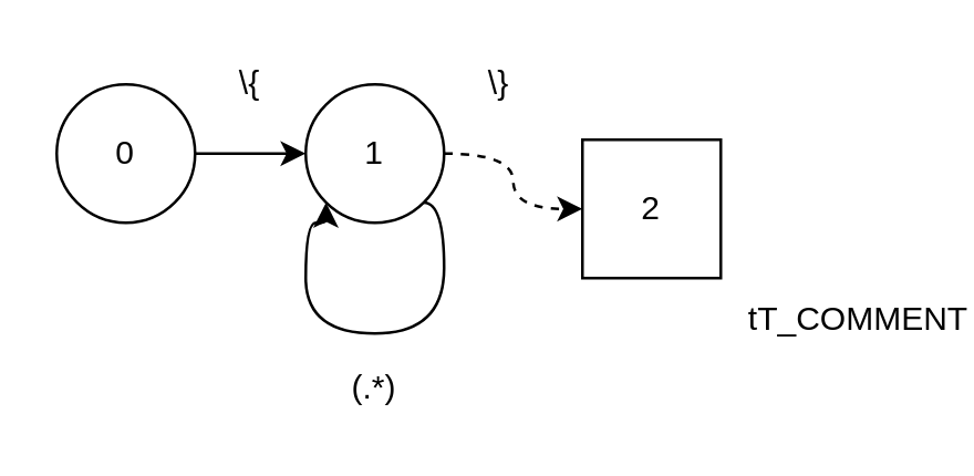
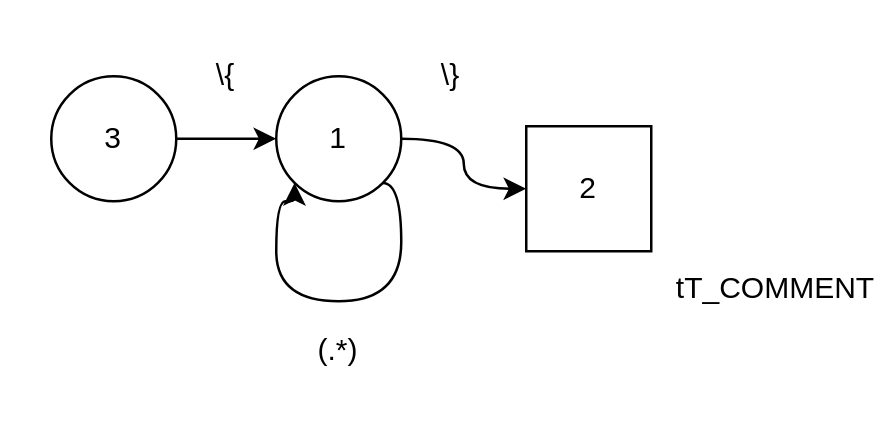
  <mxCell id="0" />
  <mxCell id="1" parent="0" />
  <mxCell id="2" style="edgeStyle=orthogonalEdgeStyle;orthogonalLoop=1;jettySize=auto;html=1;entryX=0;entryY=0.5;entryDx=0;entryDy=0;curved=1;" edge="1" parent="1" source="3" target="5"><mxGeometry relative="1" as="geometry" /></mxCell>
- <mxCell id="3" value="0" style="ellipse;whiteSpace=wrap;html=1;aspect=fixed;" vertex="1" parent="1"><mxGeometry x="20" y="30" width="50" height="50" as="geometry" /></mxCell>
- <mxCell id="4" style="edgeStyle=orthogonalEdgeStyle;orthogonalLoop=1;jettySize=auto;html=1;entryX=0;entryY=0.5;entryDx=0;entryDy=0;curved=1;dashed=1;" edge="1" parent="1" source="5" target="6"><mxGeometry relative="1" as="geometry" /></mxCell>
+ <mxCell id="3" value="3" style="ellipse;whiteSpace=wrap;html=1;aspect=fixed;" vertex="1" parent="1"><mxGeometry x="20" y="30" width="50" height="50" as="geometry" /></mxCell>
+ <mxCell id="4" style="edgeStyle=orthogonalEdgeStyle;orthogonalLoop=1;jettySize=auto;html=1;entryX=0;entryY=0.5;entryDx=0;entryDy=0;curved=1;" edge="1" parent="1" source="5" target="6"><mxGeometry relative="1" as="geometry" /></mxCell>
  <mxCell id="5" value="1" style="ellipse;whiteSpace=wrap;html=1;aspect=fixed;" vertex="1" parent="1"><mxGeometry x="110" y="30" width="50" height="50" as="geometry" /></mxCell>
  <mxCell id="6" value="2" style="whiteSpace=wrap;html=1;aspect=fixed;" vertex="1" parent="1"><mxGeometry x="210" y="50" width="50" height="50" as="geometry" /></mxCell>
  <mxCell id="7" value="\}" style="text;html=1;strokeColor=none;fillColor=none;align=center;verticalAlign=middle;whiteSpace=wrap;" vertex="1" parent="1"><mxGeometry x="160" y="20" width="40" height="20" as="geometry" /></mxCell>
  <mxCell id="8" value="\{" style="text;html=1;strokeColor=none;fillColor=none;align=center;verticalAlign=middle;whiteSpace=wrap;" vertex="1" parent="1"><mxGeometry x="70" y="20" width="40" height="20" as="geometry" /></mxCell>
  <mxCell id="9" value="tT_COMMENT" style="text;html=1;strokeColor=none;fillColor=none;align=center;verticalAlign=middle;whiteSpace=wrap;" vertex="1" parent="1"><mxGeometry x="290" y="105" width="40" height="20" as="geometry" /></mxCell>
  <mxCell id="10" style="edgeStyle=orthogonalEdgeStyle;rounded=0;orthogonalLoop=1;jettySize=auto;html=1;entryX=0;entryY=1;entryDx=0;entryDy=0;curved=1;exitX=1;exitY=1;exitDx=0;exitDy=0;" edge="1" parent="1" source="5" target="5"><mxGeometry relative="1" as="geometry"><Array as="points"><mxPoint x="160" y="73" /><mxPoint x="160" y="120" /><mxPoint x="110" y="120" /><mxPoint x="110" y="80" /><mxPoint x="117" y="80" /></Array></mxGeometry></mxCell>
  <mxCell id="11" value="(.*)" style="text;html=1;strokeColor=none;fillColor=none;align=center;verticalAlign=middle;whiteSpace=wrap;rounded=0;" vertex="1" parent="1"><mxGeometry x="115" y="130" width="40" height="20" as="geometry" /></mxCell>
